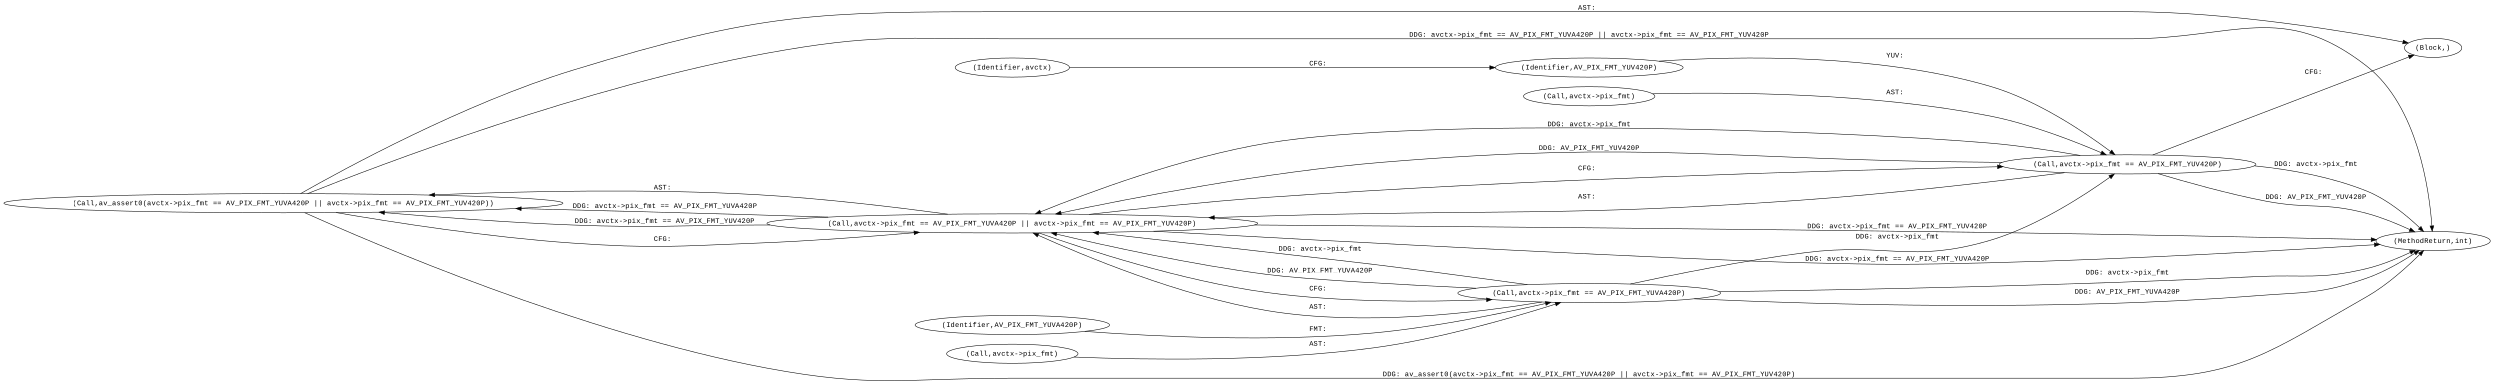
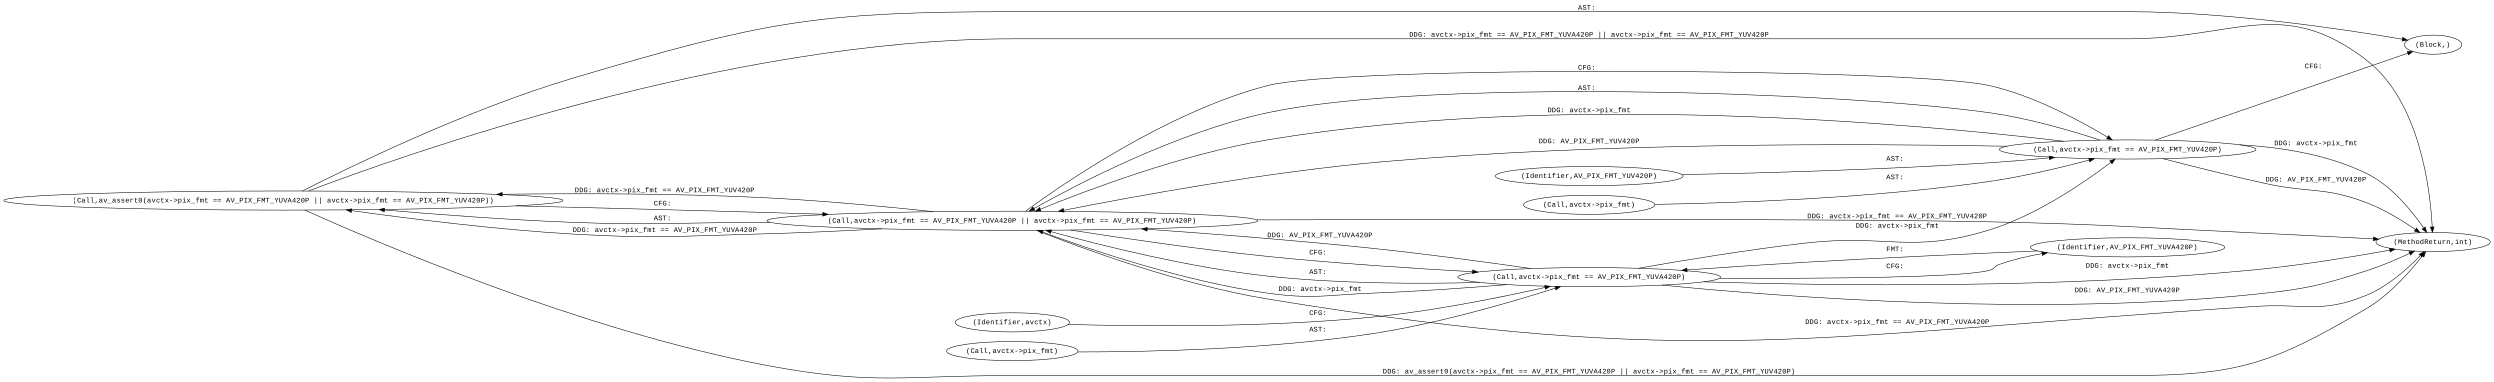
  digraph {
    fontname="Liberation Mono"
    rankdir=LR
    node [fontname="Liberation Mono"]
    edge [fontname="Liberation Mono"]
    n1 [label="(Call,av_assert0(avctx->pix_fmt == AV_PIX_FMT_YUVA420P || avctx->pix_fmt == AV_PIX_FMT_YUV420P))"]
    n2 [label="(Call,avctx->pix_fmt == AV_PIX_FMT_YUVA420P || avctx->pix_fmt == AV_PIX_FMT_YUV420P)"]
    n3 [label="(Block,)"]
    n4 [label="(MethodReturn,int)"]
    n5 [label="(Call,avctx->pix_fmt == AV_PIX_FMT_YUVA420P)"]
    n6 [label="(Call,avctx->pix_fmt == AV_PIX_FMT_YUV420P)"]
    n7 [label="(Identifier,AV_PIX_FMT_YUVA420P)"]
    n8 [label="(Identifier,AV_PIX_FMT_YUV420P)"]
    n9 [label="(Call,avctx->pix_fmt)"]
    n10 [label="(Identifier,avctx)"]
    n11 [label="(Call,avctx->pix_fmt)"]
    n1 -> n2 [label="CFG: "]
    n1 -> n3 [label="AST: "]
    n1 -> n4 [label="DDG: avctx->pix_fmt == AV_PIX_FMT_YUVA420P || avctx->pix_fmt == AV_PIX_FMT_YUV420P"]
    n1 -> n4 [label="DDG: av_assert0(avctx->pix_fmt == AV_PIX_FMT_YUVA420P || avctx->pix_fmt == AV_PIX_FMT_YUV420P)"]
    n2 -> n1 [label="AST: "]
    n2 -> n1 [label="DDG: avctx->pix_fmt == AV_PIX_FMT_YUVA420P"]
    n2 -> n1 [label="DDG: avctx->pix_fmt == AV_PIX_FMT_YUV420P"]
    n2 -> n4 [label="DDG: avctx->pix_fmt == AV_PIX_FMT_YUV420P"]
    n2 -> n4 [label="DDG: avctx->pix_fmt == AV_PIX_FMT_YUVA420P"]
    n2 -> n5 [label="CFG: "]
    n2 -> n6 [label="CFG: "]
    n5 -> n2 [label="AST: "]
    n5 -> n2 [label="DDG: avctx->pix_fmt"]
    n5 -> n2 [label="DDG: AV_PIX_FMT_YUVA420P"]
    n5 -> n4 [label="DDG: avctx->pix_fmt"]
    n5 -> n4 [label="DDG: AV_PIX_FMT_YUVA420P"]
    n5 -> n6 [label="DDG: avctx->pix_fmt"]
+   n5 -> n7 [label="CFG: "]
    n6 -> n2 [label="AST: "]
    n6 -> n2 [label="DDG: avctx->pix_fmt"]
    n6 -> n2 [label="DDG: AV_PIX_FMT_YUV420P"]
    n6 -> n3 [label="CFG: "]
    n6 -> n4 [label="DDG: avctx->pix_fmt"]
    n6 -> n4 [label="DDG: AV_PIX_FMT_YUV420P"]
    n7 -> n5 [label="FMT: "]
-   n8 -> n6 [label="YUV: "]
+   n8 -> n6 [label="AST: "]
    n9 -> n5 [label="AST: "]
-   n10 -> n8 [label="CFG: "]
+   n10 -> n5 [label="CFG: "]
    n11 -> n6 [label="AST: "]
  }
